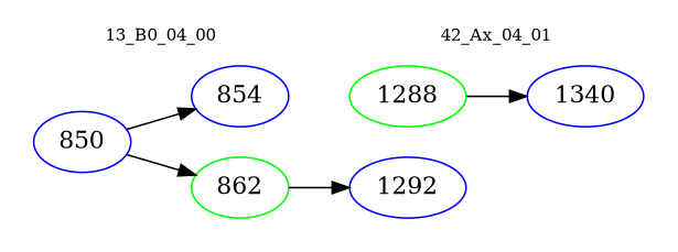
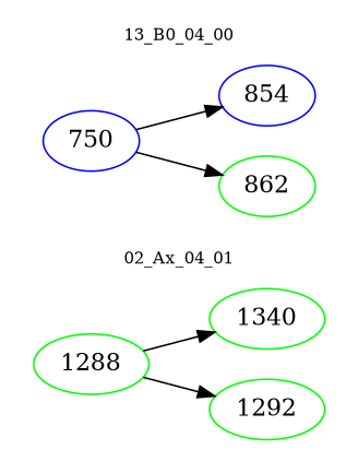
  digraph {
    rankdir=LR
    node [color=green]
    edge [color=black]
    n1 [label=1288]
-   n2 [color=blue label=1292]
-   n3 [color=blue label=1340]
-   n4 [color=blue label=850]
+   n2 [label=1292]
+   n3 [label=1340]
+   n4 [color=blue label=750]
    n5 [label=862]
    n6 [color=blue label=854]
    subgraph cluster_1 {
      color=white
      fontsize=10
-     label="42_Ax_04_01"
+     label="02_Ax_04_01"
      n1
      n2
      n3
    }
    subgraph cluster_2 {
      color=white
      fontsize=10
      label="13_B0_04_00"
      n4
      n5
      n6
    }
-   n5 -> n2
+   n1 -> n2
    n1 -> n3
    n4 -> n5
    n4 -> n6
  }
